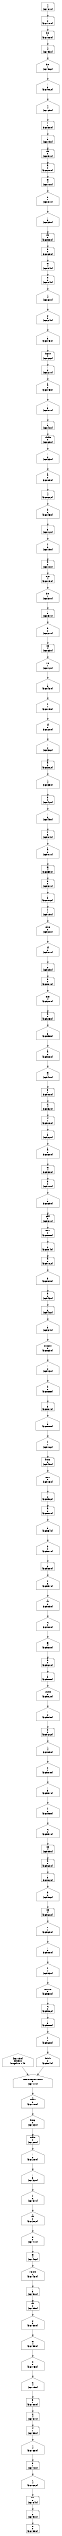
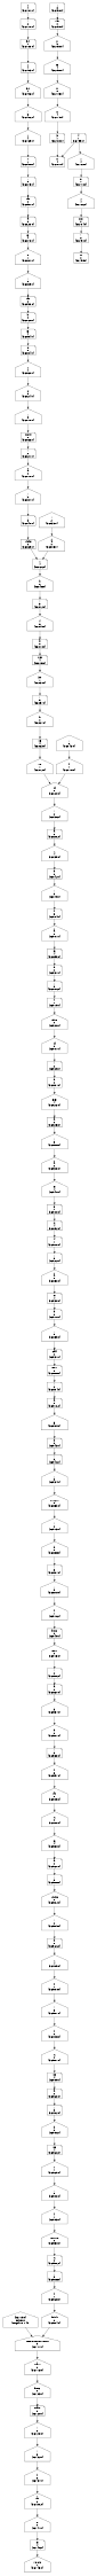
  digraph {
    node [shape=house]
    "[367150]\nTokens\nlength = 145"
    "ZERO_ELEMENT\n9\n[367170]"
    "start\n0\n[3671E0]"
    "func\n0\n[367230]"
    "main\n0\n[367280]" [shape=note]
    "(\n2\n[3672D0]"
    ")\n3\n[367320]"
    "{\n6\n[367370]"
    "var\n0\n[3673C0]"
    "x\n0\n[367410]"
    "=\n4\n[367460]" [shape=note]
    "78.09\n1\n[3674B0]"
    ";\n8\n[367500]" [shape=note]
    "var\n0\n[367550]" [shape=note]
    "y\n0\n[3675A0]"
    "=\n4\n[3675F0]"
    "x\n0\n[3677E0]"
    "+\n4\n[367750]"
    "3\n1\n[3678A0]" [shape=note]
    "+\n4\n[367870]" [shape=note]
    "4\n1\n[367990]" [shape=note]
    "*\n4\n[3676F0]"
    "8\n1\n[367780]" [shape=note]
    "-\n4\n[3676C0]"
    "LN\n0\n[367840]" [shape=note]
    "(\n2\n[367900]" [shape=note]
    "x\n0\n[3679F0]" [shape=note]
    "*\n4\n[367810]" [shape=note]
    "(\n2\n[3677B0]" [shape=note]
    "32\n1\n[3678D0]" [shape=note]
    "-\n4\n[367930]" [shape=note]
    "32\n1\n[367960]"
    ")\n3\n[3679C0]"
    "-\n4\n[367690]"
    "1\n1\n[3685A0]" [shape=note]
    ";\n8\n[368750]" [shape=note]
    "var\n0\n[368510]" [shape=note]
    "a\n0\n[3682D0]" [shape=note]
    "=\n4\n[368780]" [shape=note]
    "0\n1\n[368810]"
    ";\n8\n[368390]"
    "var\n0\n[3685D0]" [shape=note]
    "b\n0\n[3686F0]" [shape=note]
    "=\n4\n[368540]" [shape=note]
    "x\n0\n[368840]" [shape=note]
    "*\n4\n[368600]"
    "y\n0\n[368240]"
    ";\n8\n[3687B0]"
    "input\n0\n[368660]" [shape=note]
    "(\n2\n[368210]" [shape=note]
    "a\n0\n[3687E0]"
    ")\n3\n[368870]"
    ";\n8\n[368480]" [shape=note]
    "while\n0\n[368690]" [shape=note]
    "(\n2\n[368330]"
    "a\n0\n[3680F0]"
    "<\n4\n[3686C0]" [shape=note]
    "b\n0\n[3684E0]"
    ")\n3\n[368120]" [shape=note]
    "{\n6\n[368150]"
    "a\n0\n[368180]" [shape=note]
    "+=\n4\n[3681B0]" [shape=note]
    "30\n1\n[368300]"
    ";\n8\n[368570]" [shape=note]
    "b\n0\n[368270]"
    "*=\n4\n[368630]" [shape=note]
    "10\n1\n[368720]"
    ";\n8\n[3684B0]"
    "}\n7\n[3681E0]"
    "if\n0\n[3682A0]"
    "(\n2\n[368360]"
    "a\n0\n[3683C0]" [shape=note]
    ">\n4\n[3683F0]"
    "b\n0\n[368420]" [shape=note]
    ")\n3\n[368450]"
    "{\n6\n[369040]" [shape=note]
    "a\n0\n[369010]"
    "=\n4\n[368E90]" [shape=note]
    "b\n0\n[369370]" [shape=note]
    ";\n8\n[368EC0]" [shape=note]
    "}\n7\n[369190]" [shape=note]
    "else\n0\n[369280]"
    "if\n0\n[369070]"
    "(\n2\n[369250]" [shape=note]
    "b\n0\n[368D10]" [shape=note]
    "==\n4\n[3692B0]"
    "a\n0\n[3692E0]" [shape=note]
    ")\n3\n[368EF0]"
    "a\n0\n[3693D0]"
    "=\n4\n[369400]"
    "3\n1\n[3690A0]" [shape=note]
    "+\n4\n[368F20]" [shape=note]
    "4\n1\n[3690D0]" [shape=note]
    ";\n8\n[369220]" [shape=note]
    "a\n0\n[368F80]"
    "=\n4\n[3693A0]" [shape=note]
    "b\n0\n[369100]" [shape=note]
    ";\n8\n[368F50]"
    "call\n0\n[369310]" [shape=note]
    "Pow\n0\n[368FB0]" [shape=note]
    "(\n2\n[368D40]" [shape=note]
    "a\n0\n[3691C0]" [shape=note]
    ",\n5\n[368DA0]"
    "b\n0\n[369430]" [shape=note]
    ")\n3\n[369460]" [shape=note]
    ";\n8\n[369340]"
    "output\n0\n[368E30]"
    "(\n2\n[369130]"
    "b\n0\n[368FE0]"
    ")\n3\n[368D70]" [shape=note]
    ";\n8\n[368DD0]"
    "}\n7\n[369160]"
    "func\n0\n[369490]" [shape=note]
    "Pow\n0\n[3691F0]"
    "(\n2\n[368E60]" [shape=note]
    "a\n0\n[368E00]" [shape=note]
    ",\n5\n[369E40]"
    "b\n0\n[369B10]"
    ")\n3\n[369BD0]" [shape=note]
    "{\n6\n[369E70]"
    "var\n0\n[369A50]"
    "c\n0\n[36A080]"
    "=\n4\n[369BA0]"
    "a\n0\n[369C00]" [shape=note]
    ";\n8\n[369AB0]" [shape=note]
    "while\n0\n[369D20]"
    "(\n2\n[369D50]"
    "b\n0\n[369CC0]" [shape=note]
    ">\n4\n[36A050]"
    "0\n1\n[369D80]"
    ")\n3\n[369B70]"
    "{\n6\n[36A0B0]"
    "c\n0\n[369E10]"
    "*=\n4\n[369990]" [shape=note]
    "a\n0\n[369C30]" [shape=note]
    ";\n8\n[36A020]" [shape=note]
    "b\n0\n[369960]"
    "-=\n4\n[369C60]" [shape=note]
    "1\n1\n[369C90]"
    ";\n8\n[369A80]"
    "}\n7\n[369930]"
    "return\n0\n[369EA0]"
    "c\n0\n[3699C0]" [shape=note]
    ";\n8\n[369AE0]" [shape=note]
    "}\n7\n[369CF0]"
    "finish\n0\n[369B40]"
    "[367150]\nTokens\nlength = 145" -> "ZERO_ELEMENT\n9\n[367170]"
    "ZERO_ELEMENT\n9\n[367170]" -> "start\n0\n[3671E0]"
    "start\n0\n[3671E0]" -> "func\n0\n[367230]"
    "func\n0\n[367230]" -> "main\n0\n[367280]"
    "main\n0\n[367280]" -> "(\n2\n[3672D0]"
    "(\n2\n[3672D0]" -> ")\n3\n[367320]"
    ")\n3\n[367320]" -> "{\n6\n[367370]"
    "{\n6\n[367370]" -> "var\n0\n[3673C0]"
    "var\n0\n[3673C0]" -> "x\n0\n[367410]"
    "x\n0\n[367410]" -> "=\n4\n[367460]"
    "=\n4\n[367460]" -> "78.09\n1\n[3674B0]"
-   "78.09\n1\n[3674B0]" -> ";\n8\n[367500]"
    ";\n8\n[367500]" -> "var\n0\n[367550]"
    "var\n0\n[367550]" -> "y\n0\n[3675A0]"
    "y\n0\n[3675A0]" -> "=\n4\n[3675F0]"
    "=\n4\n[3675F0]" -> "x\n0\n[3677E0]"
    "x\n0\n[3677E0]" -> "+\n4\n[367750]"
    "+\n4\n[367750]" -> "3\n1\n[3678A0]"
    "3\n1\n[3678A0]" -> "+\n4\n[367870]"
-   "+\n4\n[367870]" -> "4\n1\n[367990]"
+   "4\n1\n[367990]" -> "+\n4\n[367870]"
    "4\n1\n[367990]" -> "*\n4\n[3676F0]"
    "*\n4\n[3676F0]" -> "8\n1\n[367780]"
    "8\n1\n[367780]" -> "-\n4\n[3676C0]"
    "-\n4\n[3676C0]" -> "LN\n0\n[367840]"
    "LN\n0\n[367840]" -> "(\n2\n[367900]"
    "(\n2\n[367900]" -> "x\n0\n[3679F0]"
    "*\n4\n[367810]" -> "(\n2\n[3677B0]"
    "(\n2\n[3677B0]" -> "32\n1\n[3678D0]"
    "32\n1\n[3678D0]" -> "-\n4\n[367930]"
    "-\n4\n[367930]" -> "32\n1\n[367960]"
    "32\n1\n[367960]" -> ")\n3\n[3679C0]"
    ")\n3\n[3679C0]" -> "-\n4\n[367690]"
    "-\n4\n[367690]" -> "1\n1\n[3685A0]"
    "1\n1\n[3685A0]" -> ";\n8\n[368750]"
    ";\n8\n[368750]" -> "var\n0\n[368510]"
    "var\n0\n[368510]" -> "a\n0\n[3682D0]"
    "a\n0\n[3682D0]" -> "=\n4\n[368780]"
    "=\n4\n[368780]" -> "0\n1\n[368810]"
    "0\n1\n[368810]" -> ";\n8\n[368390]"
    ";\n8\n[368390]" -> "var\n0\n[3685D0]"
    "var\n0\n[3685D0]" -> "b\n0\n[3686F0]"
    "b\n0\n[3686F0]" -> "=\n4\n[368540]"
    "=\n4\n[368540]" -> "x\n0\n[368840]"
    "x\n0\n[368840]" -> "*\n4\n[368600]"
    "*\n4\n[368600]" -> "y\n0\n[368240]"
    "y\n0\n[368240]" -> ";\n8\n[3687B0]"
    ";\n8\n[3687B0]" -> "input\n0\n[368660]"
    "input\n0\n[368660]" -> "(\n2\n[368210]"
    "(\n2\n[368210]" -> "a\n0\n[3687E0]"
    "a\n0\n[3687E0]" -> ")\n3\n[368870]"
    ")\n3\n[368870]" -> ";\n8\n[368480]"
    ";\n8\n[368480]" -> "while\n0\n[368690]"
-   "while\n0\n[368690]" -> "(\n2\n[368330]"
+   "while\n0\n[368690]" -> "<\n4\n[3686C0]"
    "(\n2\n[368330]" -> "a\n0\n[3680F0]"
    "a\n0\n[3680F0]" -> "<\n4\n[3686C0]"
    "<\n4\n[3686C0]" -> "b\n0\n[3684E0]"
    "b\n0\n[3684E0]" -> ")\n3\n[368120]"
    ")\n3\n[368120]" -> "{\n6\n[368150]"
    "{\n6\n[368150]" -> "a\n0\n[368180]"
    "a\n0\n[368180]" -> "+=\n4\n[3681B0]"
    "+=\n4\n[3681B0]" -> "30\n1\n[368300]"
    "30\n1\n[368300]" -> ";\n8\n[368570]"
    ";\n8\n[368570]" -> "b\n0\n[368270]"
    "b\n0\n[368270]" -> "*=\n4\n[368630]"
    "*=\n4\n[368630]" -> "10\n1\n[368720]"
-   "10\n1\n[368720]" -> ";\n8\n[3684B0]"
+   "10\n1\n[368720]" -> "if\n0\n[3682A0]"
    ";\n8\n[3684B0]" -> "}\n7\n[3681E0]"
    "}\n7\n[3681E0]" -> "if\n0\n[3682A0]"
    "if\n0\n[3682A0]" -> "(\n2\n[368360]"
    "(\n2\n[368360]" -> "a\n0\n[3683C0]"
    "a\n0\n[3683C0]" -> ">\n4\n[3683F0]"
    ">\n4\n[3683F0]" -> "b\n0\n[368420]"
    "b\n0\n[368420]" -> ")\n3\n[368450]"
    ")\n3\n[368450]" -> "{\n6\n[369040]"
    "{\n6\n[369040]" -> "a\n0\n[369010]"
    "a\n0\n[369010]" -> "=\n4\n[368E90]"
    "=\n4\n[368E90]" -> "b\n0\n[369370]"
    "b\n0\n[369370]" -> ";\n8\n[368EC0]"
    ";\n8\n[368EC0]" -> "}\n7\n[369190]"
    "}\n7\n[369190]" -> "else\n0\n[369280]"
    "else\n0\n[369280]" -> "if\n0\n[369070]"
    "if\n0\n[369070]" -> "(\n2\n[369250]"
    "(\n2\n[369250]" -> "b\n0\n[368D10]"
    "b\n0\n[368D10]" -> "==\n4\n[3692B0]"
    "==\n4\n[3692B0]" -> "a\n0\n[3692E0]"
    "a\n0\n[3692E0]" -> ")\n3\n[368EF0]"
    ")\n3\n[368EF0]" -> "a\n0\n[3693D0]"
    "a\n0\n[3693D0]" -> "=\n4\n[369400]"
    "=\n4\n[369400]" -> "3\n1\n[3690A0]"
    "3\n1\n[3690A0]" -> "+\n4\n[368F20]"
    "+\n4\n[368F20]" -> "4\n1\n[3690D0]"
    "4\n1\n[3690D0]" -> ";\n8\n[369220]"
    ";\n8\n[369220]" -> "a\n0\n[368F80]"
    "a\n0\n[368F80]" -> "=\n4\n[3693A0]"
    "=\n4\n[3693A0]" -> "b\n0\n[369100]"
    "b\n0\n[369100]" -> ";\n8\n[368F50]"
    ";\n8\n[368F50]" -> "call\n0\n[369310]"
    "call\n0\n[369310]" -> "Pow\n0\n[368FB0]"
    "Pow\n0\n[368FB0]" -> "(\n2\n[368D40]"
    "(\n2\n[368D40]" -> "a\n0\n[3691C0]"
    "a\n0\n[3691C0]" -> ",\n5\n[368DA0]"
    ",\n5\n[368DA0]" -> "b\n0\n[369430]"
    "b\n0\n[369430]" -> ")\n3\n[369460]"
    ")\n3\n[369460]" -> ";\n8\n[369340]"
    ";\n8\n[369340]" -> "output\n0\n[368E30]"
    "output\n0\n[368E30]" -> "(\n2\n[369130]"
    "(\n2\n[369130]" -> "b\n0\n[368FE0]"
    "b\n0\n[368FE0]" -> ")\n3\n[368D70]"
    ")\n3\n[368D70]" -> ";\n8\n[368DD0]"
    ";\n8\n[368DD0]" -> "}\n7\n[369160]"
    "}\n7\n[369160]" -> "func\n0\n[369490]"
    "func\n0\n[369490]" -> "Pow\n0\n[3691F0]"
    "Pow\n0\n[3691F0]" -> "(\n2\n[368E60]"
    "(\n2\n[368E60]" -> "a\n0\n[368E00]"
    "a\n0\n[368E00]" -> ",\n5\n[369E40]"
    ",\n5\n[369E40]" -> "b\n0\n[369B10]"
    "b\n0\n[369B10]" -> ")\n3\n[369BD0]"
    ")\n3\n[369BD0]" -> "{\n6\n[369E70]"
    "{\n6\n[369E70]" -> "var\n0\n[369A50]"
    "var\n0\n[369A50]" -> "c\n0\n[36A080]"
    "c\n0\n[36A080]" -> "=\n4\n[369BA0]"
    "=\n4\n[369BA0]" -> "a\n0\n[369C00]"
    "a\n0\n[369C00]" -> ";\n8\n[369AB0]"
    ";\n8\n[369AB0]" -> "while\n0\n[369D20]"
    "while\n0\n[369D20]" -> "(\n2\n[369D50]"
    "(\n2\n[369D50]" -> "b\n0\n[369CC0]"
    "b\n0\n[369CC0]" -> ">\n4\n[36A050]"
    ">\n4\n[36A050]" -> "0\n1\n[369D80]"
    "0\n1\n[369D80]" -> ")\n3\n[369B70]"
    ")\n3\n[369B70]" -> "{\n6\n[36A0B0]"
    "{\n6\n[36A0B0]" -> "c\n0\n[369E10]"
    "c\n0\n[369E10]" -> "*=\n4\n[369990]"
    "*=\n4\n[369990]" -> "a\n0\n[369C30]"
    "a\n0\n[369C30]" -> ";\n8\n[36A020]"
    ";\n8\n[36A020]" -> "b\n0\n[369960]"
    "b\n0\n[369960]" -> "-=\n4\n[369C60]"
    "-=\n4\n[369C60]" -> "1\n1\n[369C90]"
    "1\n1\n[369C90]" -> ";\n8\n[369A80]"
    ";\n8\n[369A80]" -> "}\n7\n[369930]"
    "}\n7\n[369930]" -> "return\n0\n[369EA0]"
    "return\n0\n[369EA0]" -> "c\n0\n[3699C0]"
    "c\n0\n[3699C0]" -> ";\n8\n[369AE0]"
    ";\n8\n[369AE0]" -> "}\n7\n[369CF0]"
    "}\n7\n[369CF0]" -> "finish\n0\n[369B40]"
    "finish\n0\n[369B40]" -> "ZERO_ELEMENT\n9\n[367170]"
  }
